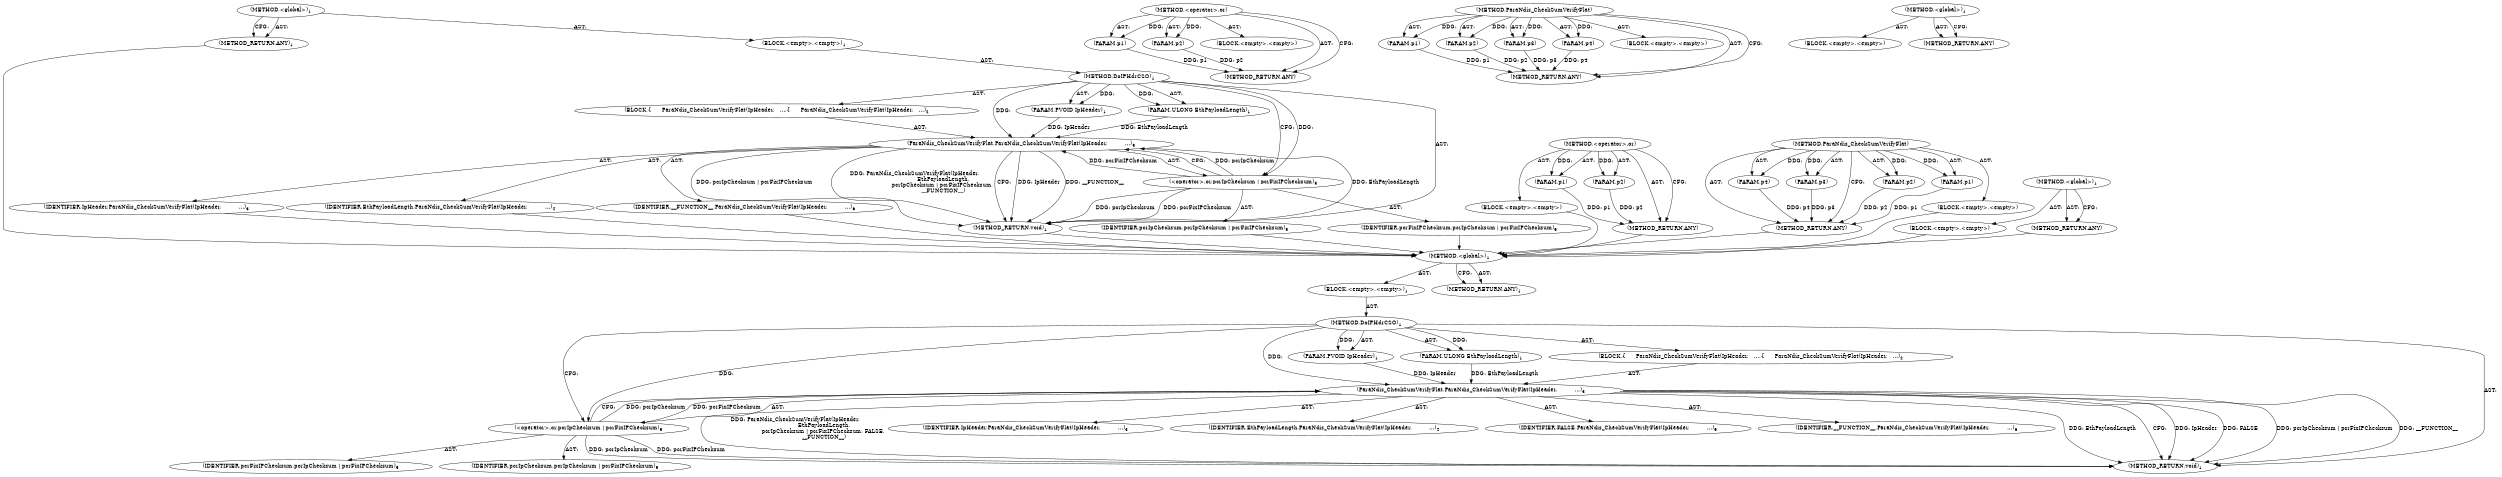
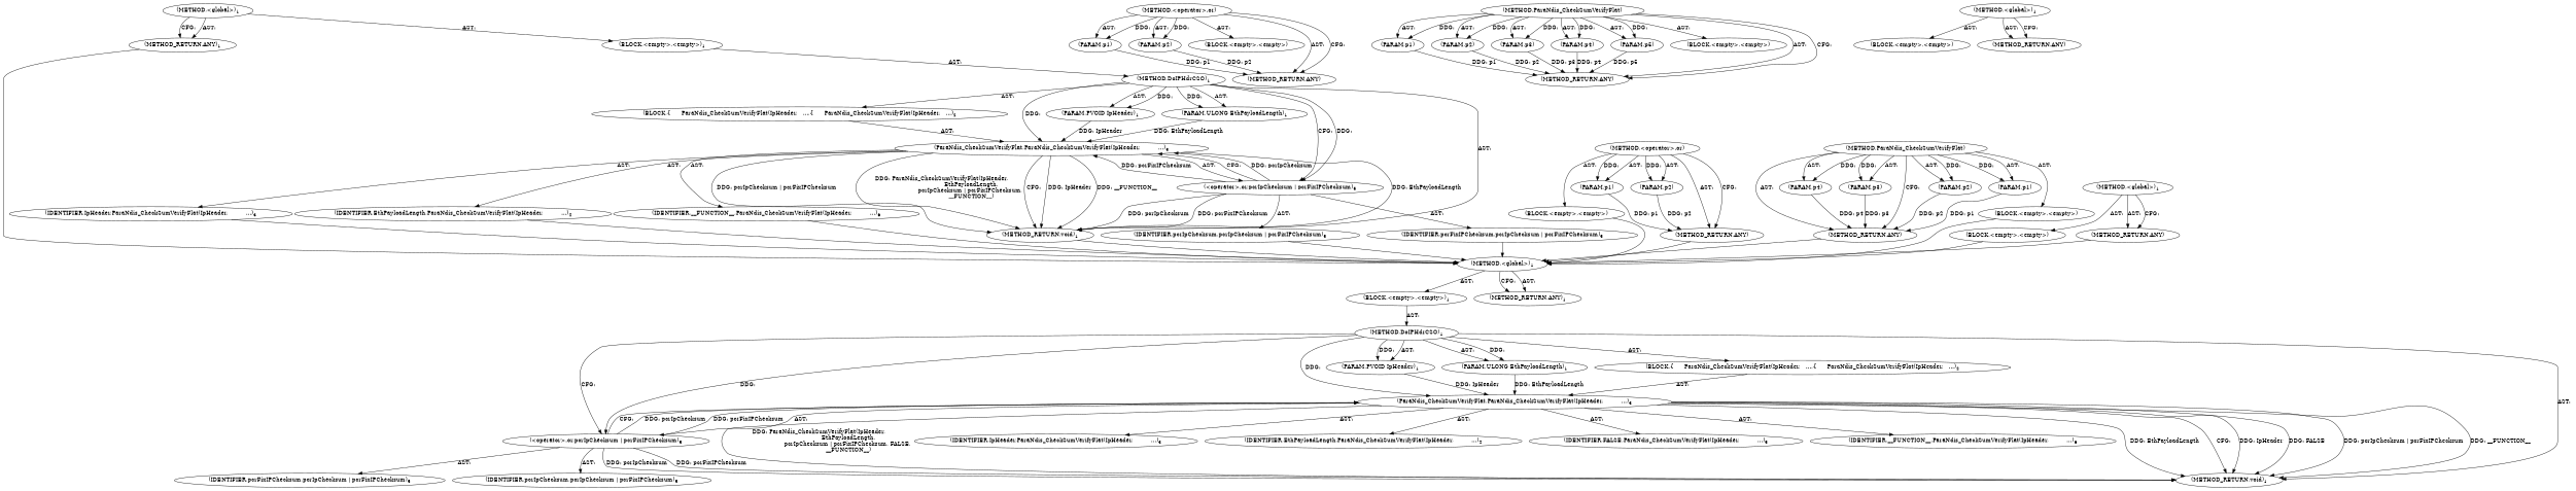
  digraph {
    n1 [label=<(METHOD,&lt;global&gt;)<SUB>1</SUB>>]
    n2 [label=<(BLOCK,&lt;empty&gt;,&lt;empty&gt;)<SUB>1</SUB>>]
    n3 [label=<(METHOD_RETURN,ANY)<SUB>1</SUB>>]
    n4 [label=<(METHOD,DoIPHdrCSO)<SUB>1</SUB>>]
    n5 [label=<(PARAM,PVOID IpHeader)<SUB>1</SUB>>]
    n6 [label=<(PARAM,ULONG EthPayloadLength)<SUB>1</SUB>>]
    n7 [label=<(BLOCK,{      ParaNdis_CheckSumVerifyFlat(IpHeader,   ...,{      ParaNdis_CheckSumVerifyFlat(IpHeader,   ...)<SUB>2</SUB>>]
    n8 [label=<(ParaNdis_CheckSumVerifyFlat,ParaNdis_CheckSumVerifyFlat(IpHeader,          ...)<SUB>3</SUB>>]
    n9 [label=<(&lt;operator&gt;.or,pcrIpChecksum | pcrFixIPChecksum)<SUB>5</SUB>>]
    n10 [label=<(METHOD_RETURN,void)<SUB>1</SUB>>]
    n11 [label=<(IDENTIFIER,IpHeader,ParaNdis_CheckSumVerifyFlat(IpHeader,          ...)<SUB>3</SUB>>]
    n12 [label=<(IDENTIFIER,EthPayloadLength,ParaNdis_CheckSumVerifyFlat(IpHeader,          ...)<SUB>4</SUB>>]
    n13 [label=<(IDENTIFIER,__FUNCTION__,ParaNdis_CheckSumVerifyFlat(IpHeader,          ...)<SUB>6</SUB>>]
    n14 [label=<(METHOD,&lt;global&gt;)<SUB>1</SUB>>]
    n15 [label=<(IDENTIFIER,pcrIpChecksum,pcrIpChecksum | pcrFixIPChecksum)<SUB>5</SUB>>]
    n16 [label=<(IDENTIFIER,pcrFixIPChecksum,pcrIpChecksum | pcrFixIPChecksum)<SUB>5</SUB>>]
    n17 [label=<(METHOD,&lt;operator&gt;.or)>]
    n18 [label=<(PARAM,p1)>]
    n19 [label=<(PARAM,p2)>]
    n20 [label=<(BLOCK,&lt;empty&gt;,&lt;empty&gt;)>]
    n21 [label=<(METHOD_RETURN,ANY)>]
    n22 [label=<(METHOD,ParaNdis_CheckSumVerifyFlat)>]
    n23 [label=<(PARAM,p1)>]
    n24 [label=<(PARAM,p2)>]
    n25 [label=<(PARAM,p3)>]
    n26 [label=<(PARAM,p4)>]
    n27 [label=<(BLOCK,&lt;empty&gt;,&lt;empty&gt;)>]
    n28 [label=<(METHOD_RETURN,ANY)>]
    n29 [label=<(METHOD,&lt;global&gt;)<SUB>1</SUB>>]
    n30 [label=<(BLOCK,&lt;empty&gt;,&lt;empty&gt;)>]
    n31 [label=<(METHOD_RETURN,ANY)>]
    n32 [label=<(BLOCK,&lt;empty&gt;,&lt;empty&gt;)<SUB>1</SUB>>]
    n33 [label=<(METHOD_RETURN,ANY)<SUB>1</SUB>>]
    n34 [label=<(METHOD,DoIPHdrCSO)<SUB>1</SUB>>]
    n35 [label=<(PARAM,PVOID IpHeader)<SUB>1</SUB>>]
    n36 [label=<(PARAM,ULONG EthPayloadLength)<SUB>1</SUB>>]
    n37 [label=<(BLOCK,{      ParaNdis_CheckSumVerifyFlat(IpHeader,   ...,{      ParaNdis_CheckSumVerifyFlat(IpHeader,   ...)<SUB>2</SUB>>]
    n38 [label=<(ParaNdis_CheckSumVerifyFlat,ParaNdis_CheckSumVerifyFlat(IpHeader,          ...)<SUB>3</SUB>>]
    n39 [label=<(&lt;operator&gt;.or,pcrIpChecksum | pcrFixIPChecksum)<SUB>5</SUB>>]
    n40 [label=<(METHOD_RETURN,void)<SUB>1</SUB>>]
    n41 [label=<(IDENTIFIER,IpHeader,ParaNdis_CheckSumVerifyFlat(IpHeader,          ...)<SUB>3</SUB>>]
    n42 [label=<(IDENTIFIER,EthPayloadLength,ParaNdis_CheckSumVerifyFlat(IpHeader,          ...)<SUB>4</SUB>>]
    n43 [label=<(IDENTIFIER,FALSE,ParaNdis_CheckSumVerifyFlat(IpHeader,          ...)<SUB>5</SUB>>]
    n44 [label=<(IDENTIFIER,__FUNCTION__,ParaNdis_CheckSumVerifyFlat(IpHeader,          ...)<SUB>6</SUB>>]
    n45 [label=<(IDENTIFIER,pcrIpChecksum,pcrIpChecksum | pcrFixIPChecksum)<SUB>5</SUB>>]
    n46 [label=<(IDENTIFIER,pcrFixIPChecksum,pcrIpChecksum | pcrFixIPChecksum)<SUB>5</SUB>>]
    n47 [label=<(METHOD,&lt;operator&gt;.or)>]
    n48 [label=<(PARAM,p1)>]
    n49 [label=<(PARAM,p2)>]
    n50 [label=<(BLOCK,&lt;empty&gt;,&lt;empty&gt;)>]
    n51 [label=<(METHOD_RETURN,ANY)>]
    n52 [label=<(METHOD,ParaNdis_CheckSumVerifyFlat)>]
    n53 [label=<(PARAM,p1)>]
    n54 [label=<(PARAM,p2)>]
    n55 [label=<(PARAM,p3)>]
    n56 [label=<(PARAM,p4)>]
+   n57 [label=<(PARAM,p5)>]
    n58 [label=<(BLOCK,&lt;empty&gt;,&lt;empty&gt;)>]
    n59 [label=<(METHOD_RETURN,ANY)>]
    n60 [label=<(METHOD,&lt;global&gt;)<SUB>1</SUB>>]
    n61 [label=<(BLOCK,&lt;empty&gt;,&lt;empty&gt;)>]
    n62 [label=<(METHOD_RETURN,ANY)>]
    n1 -> n2 [label="AST: "]
    n1 -> n3 [label="AST: "]
    n1 -> n3 [label="CFG: "]
    n2 -> n4 [label="AST: "]
    n3 -> n14
    n4 -> n5 [label="AST: "]
    n4 -> n5 [label="DDG: "]
    n4 -> n6 [label="AST: "]
    n4 -> n6 [label="DDG: "]
    n4 -> n7 [label="AST: "]
    n4 -> n8 [label="DDG: "]
    n4 -> n9 [label="CFG: "]
    n4 -> n9 [label="DDG: "]
    n4 -> n10 [label="AST: "]
    n5 -> n8 [label="DDG: IpHeader"]
    n6 -> n8 [label="DDG: EthPayloadLength"]
    n7 -> n8 [label="AST: "]
    n8 -> n9 [label="AST: "]
    n8 -> n10 [label="CFG: "]
    n8 -> n10 [label="DDG: IpHeader"]
    n8 -> n10 [label="DDG: EthPayloadLength"]
    n8 -> n10 [label="DDG: pcrIpChecksum | pcrFixIPChecksum"]
    n8 -> n10 [label="DDG: ParaNdis_CheckSumVerifyFlat(IpHeader,\n                                 EthPayloadLength,\n                                pcrIpChecksum | pcrFixIPChecksum,\n                                 __FUNCTION__)"]
    n8 -> n10 [label="DDG: __FUNCTION__"]
    n8 -> n11 [label="AST: "]
    n8 -> n12 [label="AST: "]
    n8 -> n13 [label="AST: "]
    n9 -> n8 [label="CFG: "]
    n9 -> n8 [label="DDG: pcrIpChecksum"]
    n9 -> n8 [label="DDG: pcrFixIPChecksum"]
    n9 -> n10 [label="DDG: pcrIpChecksum"]
    n9 -> n10 [label="DDG: pcrFixIPChecksum"]
    n9 -> n15 [label="AST: "]
    n9 -> n16 [label="AST: "]
    n10 -> n14
    n11 -> n14
    n12 -> n14
    n13 -> n14
    n14 -> n32 [label="AST: "]
    n14 -> n33 [label="AST: "]
    n14 -> n33 [label="CFG: "]
    n15 -> n14
    n16 -> n14
    n17 -> n18 [label="AST: "]
    n17 -> n18 [label="DDG: "]
    n17 -> n19 [label="AST: "]
    n17 -> n19 [label="DDG: "]
    n17 -> n20 [label="AST: "]
    n17 -> n21 [label="AST: "]
    n17 -> n21 [label="CFG: "]
    n18 -> n21 [label="DDG: p1"]
    n19 -> n21 [label="DDG: p2"]
    n20 -> n14
    n21 -> n14
    n22 -> n23 [label="AST: "]
    n22 -> n23 [label="DDG: "]
    n22 -> n24 [label="AST: "]
    n22 -> n24 [label="DDG: "]
    n22 -> n25 [label="AST: "]
    n22 -> n25 [label="DDG: "]
    n22 -> n26 [label="AST: "]
    n22 -> n26 [label="DDG: "]
    n22 -> n27 [label="AST: "]
    n22 -> n28 [label="AST: "]
    n22 -> n28 [label="CFG: "]
    n23 -> n28 [label="DDG: p1"]
    n24 -> n28 [label="DDG: p2"]
    n25 -> n28 [label="DDG: p3"]
    n26 -> n28 [label="DDG: p4"]
    n27 -> n14
    n28 -> n14
    n29 -> n30 [label="AST: "]
    n29 -> n31 [label="AST: "]
    n29 -> n31 [label="CFG: "]
    n30 -> n14
    n31 -> n14
    n32 -> n34 [label="AST: "]
    n34 -> n35 [label="AST: "]
    n34 -> n35 [label="DDG: "]
    n34 -> n36 [label="AST: "]
    n34 -> n36 [label="DDG: "]
    n34 -> n37 [label="AST: "]
    n34 -> n38 [label="DDG: "]
    n34 -> n39 [label="CFG: "]
    n34 -> n39 [label="DDG: "]
    n34 -> n40 [label="AST: "]
    n35 -> n38 [label="DDG: IpHeader"]
    n36 -> n38 [label="DDG: EthPayloadLength"]
    n37 -> n38 [label="AST: "]
    n38 -> n39 [label="AST: "]
    n38 -> n40 [label="CFG: "]
    n38 -> n40 [label="DDG: IpHeader"]
    n38 -> n40 [label="DDG: EthPayloadLength"]
    n38 -> n40 [label="DDG: pcrIpChecksum | pcrFixIPChecksum"]
    n38 -> n40 [label="DDG: __FUNCTION__"]
    n38 -> n40 [label="DDG: ParaNdis_CheckSumVerifyFlat(IpHeader,\n                                 EthPayloadLength,\n                                pcrIpChecksum | pcrFixIPChecksum, FALSE,\n                                 __FUNCTION__)"]
    n38 -> n40 [label="DDG: FALSE"]
    n38 -> n41 [label="AST: "]
    n38 -> n42 [label="AST: "]
    n38 -> n43 [label="AST: "]
    n38 -> n44 [label="AST: "]
    n39 -> n38 [label="CFG: "]
    n39 -> n38 [label="DDG: pcrIpChecksum"]
    n39 -> n38 [label="DDG: pcrFixIPChecksum"]
    n39 -> n40 [label="DDG: pcrIpChecksum"]
    n39 -> n40 [label="DDG: pcrFixIPChecksum"]
    n39 -> n45 [label="AST: "]
    n39 -> n46 [label="AST: "]
    n47 -> n48 [label="AST: "]
    n47 -> n48 [label="DDG: "]
    n47 -> n49 [label="AST: "]
    n47 -> n49 [label="DDG: "]
    n47 -> n50 [label="AST: "]
    n47 -> n51 [label="AST: "]
    n47 -> n51 [label="CFG: "]
    n48 -> n51 [label="DDG: p1"]
    n49 -> n51 [label="DDG: p2"]
    n52 -> n53 [label="AST: "]
    n52 -> n53 [label="DDG: "]
    n52 -> n54 [label="AST: "]
    n52 -> n54 [label="DDG: "]
    n52 -> n55 [label="AST: "]
    n52 -> n55 [label="DDG: "]
    n52 -> n56 [label="AST: "]
    n52 -> n56 [label="DDG: "]
+   n52 -> n57 [label="AST: "]
+   n52 -> n57 [label="DDG: "]
    n52 -> n58 [label="AST: "]
    n52 -> n59 [label="AST: "]
    n52 -> n59 [label="CFG: "]
    n53 -> n59 [label="DDG: p1"]
    n54 -> n59 [label="DDG: p2"]
    n55 -> n59 [label="DDG: p3"]
    n56 -> n59 [label="DDG: p4"]
+   n57 -> n59 [label="DDG: p5"]
    n60 -> n61 [label="AST: "]
    n60 -> n62 [label="AST: "]
    n60 -> n62 [label="CFG: "]
  }
